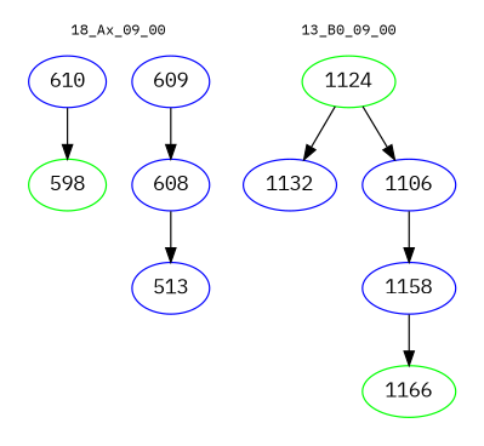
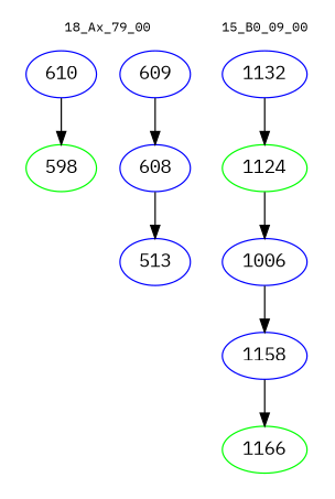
  digraph {
    fontname="IBM Plex Mono"
    node [color=blue fontname="IBM Plex Mono"]
    edge [color=black fontname="IBM Plex Mono"]
    n1 [label=609]
    n2 [label=608]
    n3 [label=610]
    n4 [label=513]
    n5 [color=green label=598]
    n6 [label=1132]
    n7 [color=green label=1124]
    n8 [label=1158]
-   n9 [label=1106]
+   n9 [label=1006]
    n10 [color=green label=1166]
    subgraph cluster_1 {
      color=white
      fontsize=10
-     label="18_Ax_09_00"
+     label="18_Ax_79_00"
      n1
      n2
      n3
      n4
      n5
    }
    subgraph cluster_2 {
      color=white
      fontsize=10
-     label="13_B0_09_00"
+     label="15_B0_09_00"
      n6
      n7
      n8
      n9
      n10
    }
    n1 -> n2
    n2 -> n4
    n3 -> n5
-   n7 -> n6
+   n6 -> n7
    n7 -> n9
    n8 -> n10
    n9 -> n8
  }
